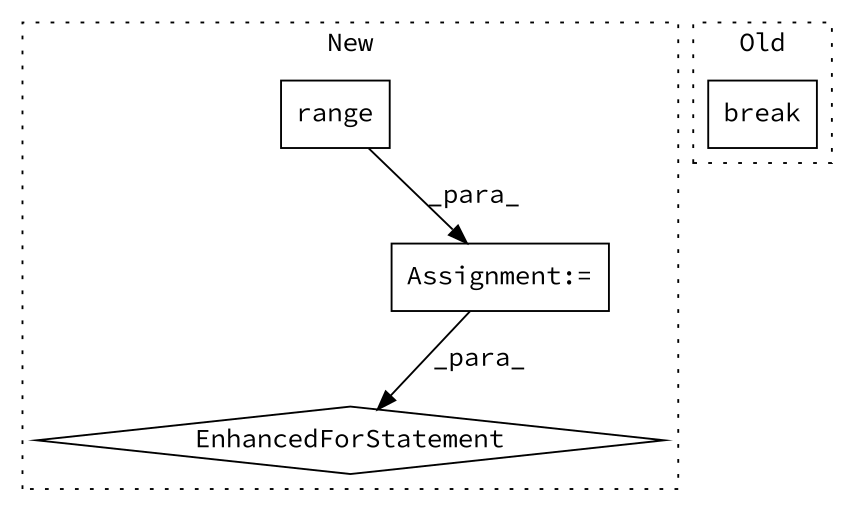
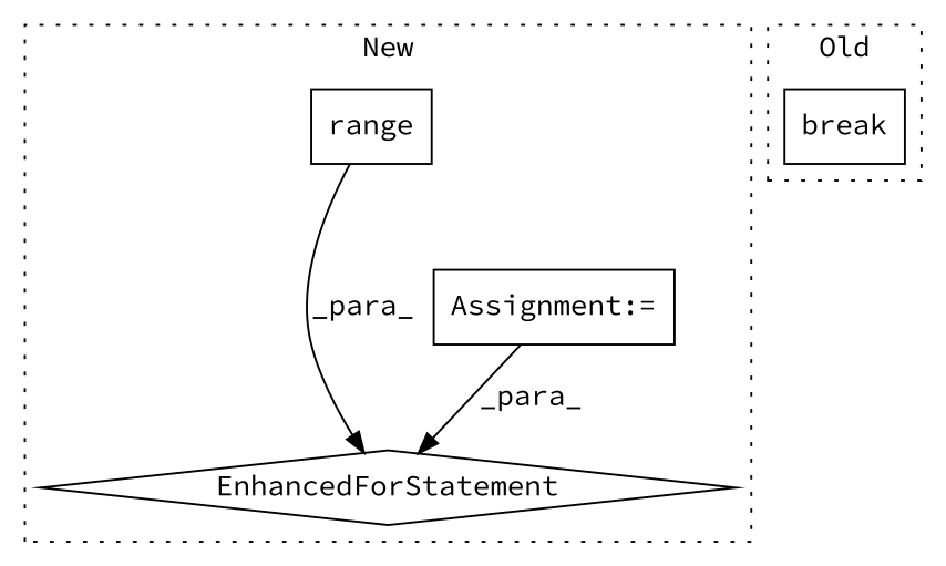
  digraph {
    fontname="Source Code Pro"
    node [fontname="Source Code Pro" shape=box]
    edge [fontname="Source Code Pro"]
    n1 [a=32 l="6,1" label=range s="1690,1697"]
    n2 [a=70 l="53,2" label=EnhancedForStatement s="1705,1786" shape=diamond]
    n3 [a=7 l=1 label="Assignment:=" s=1669]
    n4 [a=10 l=6 label=break s=2537]
    subgraph cluster_1 {
      label=New
      style=dotted
      n1
      n2
      n3
    }
    subgraph cluster_2 {
      label=Old
      style=dotted
      n4
    }
-   n1 -> n3 [label=_para_]
+   n1 -> n2 [label=_para_]
    n3 -> n2 [label=_para_]
  }
